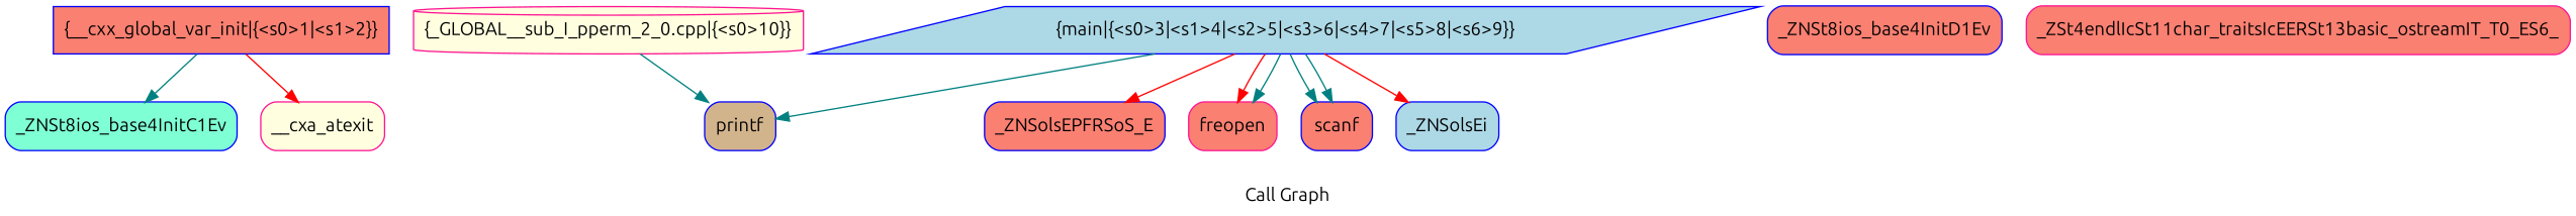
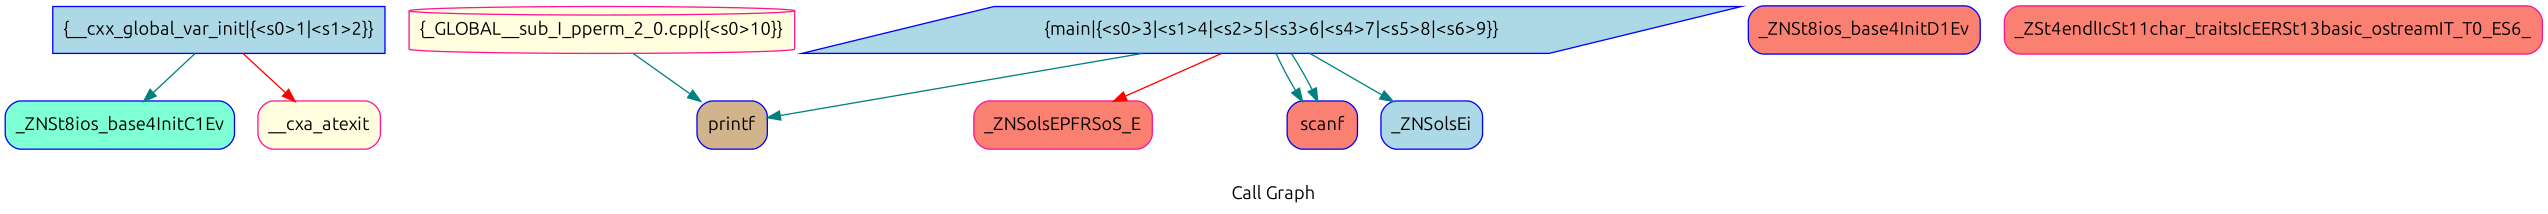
  digraph {
    fontname=Ubuntu
    label="Call Graph"
    node [color=blue fillcolor=salmon fontname=Ubuntu shape=Mrecord style=filled]
    edge [color=teal fontname=Ubuntu tailport=s0]
-   n1 [label="{__cxx_global_var_init|{<s0>1|<s1>2}}" shape=box]
+   n1 [fillcolor=lightblue label="{__cxx_global_var_init|{<s0>1|<s1>2}}" shape=box]
    n2 [fillcolor=aquamarine label="{_ZNSt8ios_base4InitC1Ev}"]
    n3 [color=deeppink fillcolor=lightyellow label="{__cxa_atexit}"]
    n4 [fillcolor=tan label="{printf}"]
    n5 [label="{_ZNSt8ios_base4InitD1Ev}"]
-   n6 [label="{_ZNSolsEPFRSoS_E}"]
+   n6 [color=deeppink label="{_ZNSolsEPFRSoS_E}"]
    n7 [fillcolor=lightblue label="{main|{<s0>3|<s1>4|<s2>5|<s3>6|<s4>7|<s5>8|<s6>9}}" shape=parallelogram]
-   n8 [color=deeppink label="{freopen}"]
    n9 [label="{scanf}"]
    n10 [fillcolor=lightblue label="{_ZNSolsEi}"]
    n11 [color=deeppink fillcolor=lightyellow label="{_GLOBAL__sub_I_pperm_2_0.cpp|{<s0>10}}" shape=cylinder]
    n12 [color=deeppink label="{_ZSt4endlIcSt11char_traitsIcEERSt13basic_ostreamIT_T0_ES6_}"]
    n1 -> n2
    n1 -> n3 [color=red tailport=s1]
    n7 -> n4 [tailport=s3]
    n7 -> n6 [color=red tailport=s6]
-   n7 -> n8 [color=red]
-   n7 -> n8 [tailport=s1]
    n7 -> n9 [tailport=s2]
    n7 -> n9 [tailport=s4]
-   n7 -> n10 [color=red tailport=s5]
+   n7 -> n10 [tailport=s5]
    n11 -> n4
  }
